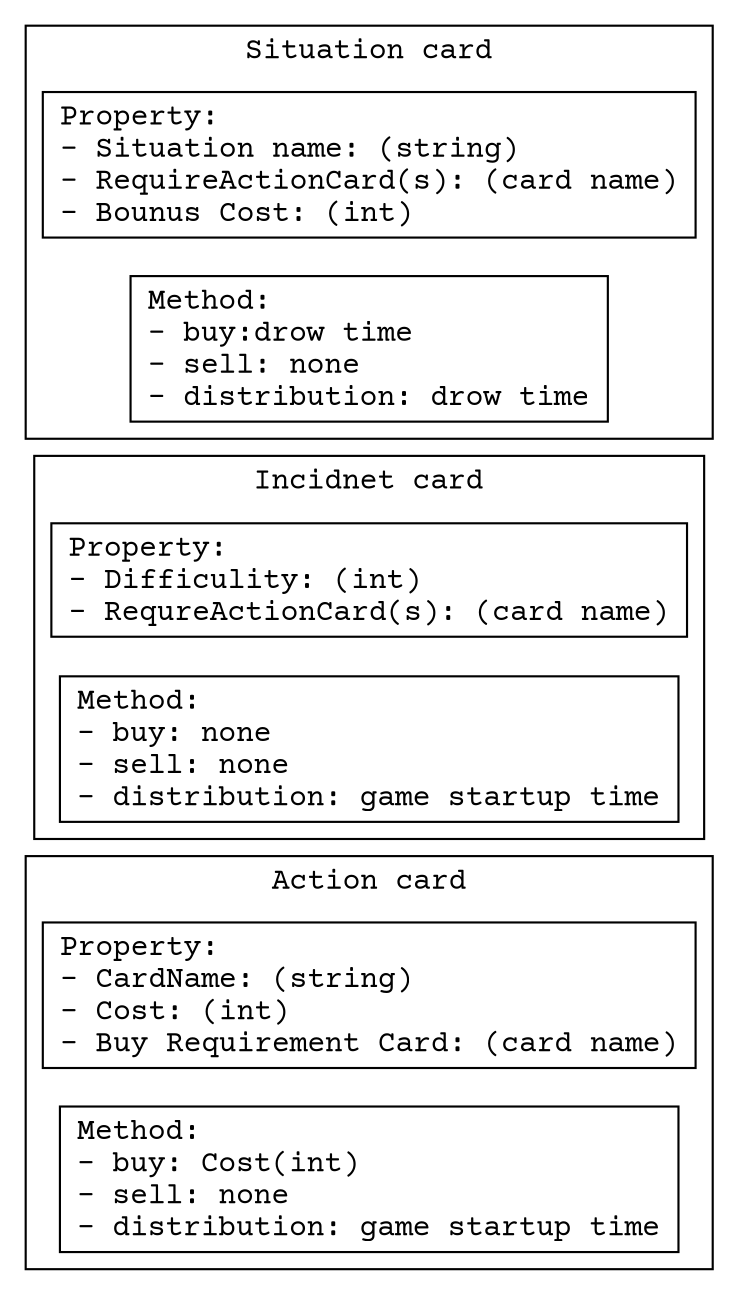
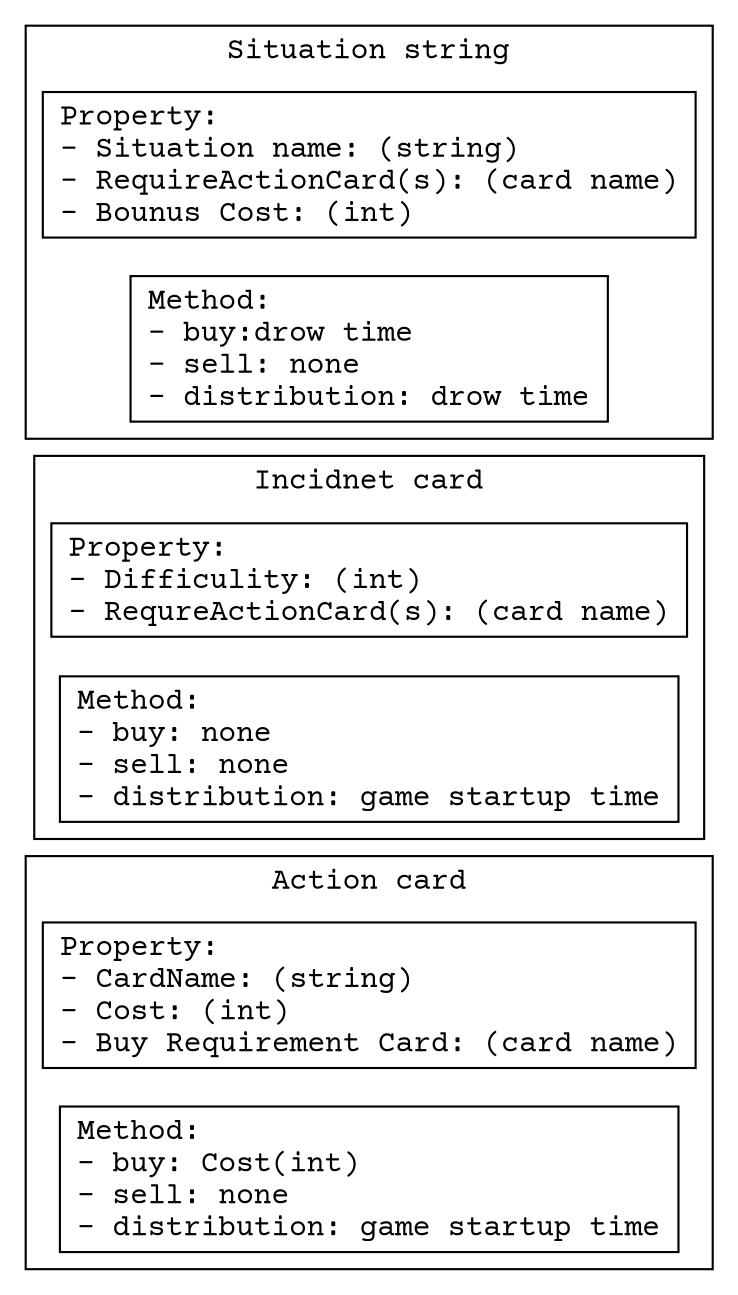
  digraph {
    rankdir=LR
    fontname="Courier Prime"
    node [shape=box fontname="Courier Prime"]
    n1 [label="Property:\l- CardName: (string)\l- Cost: (int)\l- Buy Requirement Card: (card name)\l"]
    n2 [label="Method:\l- buy: Cost(int)\l- sell: none\l- distribution: game startup time\l"]
    n3 [label="Property:\l- Difficulity: (int)\l- RequreActionCard(s): (card name)\l"]
    n4 [label="Method:\l- buy: none\l- sell: none\l- distribution: game startup time\l"]
    n5 [label="Property:\l- Situation name: (string)\l- RequireActionCard(s): (card name)\l- Bounus Cost: (int)\l"]
    n6 [label="Method:\l- buy:drow time\l- sell: none\l- distribution: drow time\l"]
    subgraph cluster_1 {
      label="Action card"
      n1
      n2
    }
    subgraph cluster_2 {
      label="Incidnet card"
      n3
      n4
    }
    subgraph cluster_3 {
-     label="Situation card"
+     label="Situation string"
      n5
      n6
    }
  }
